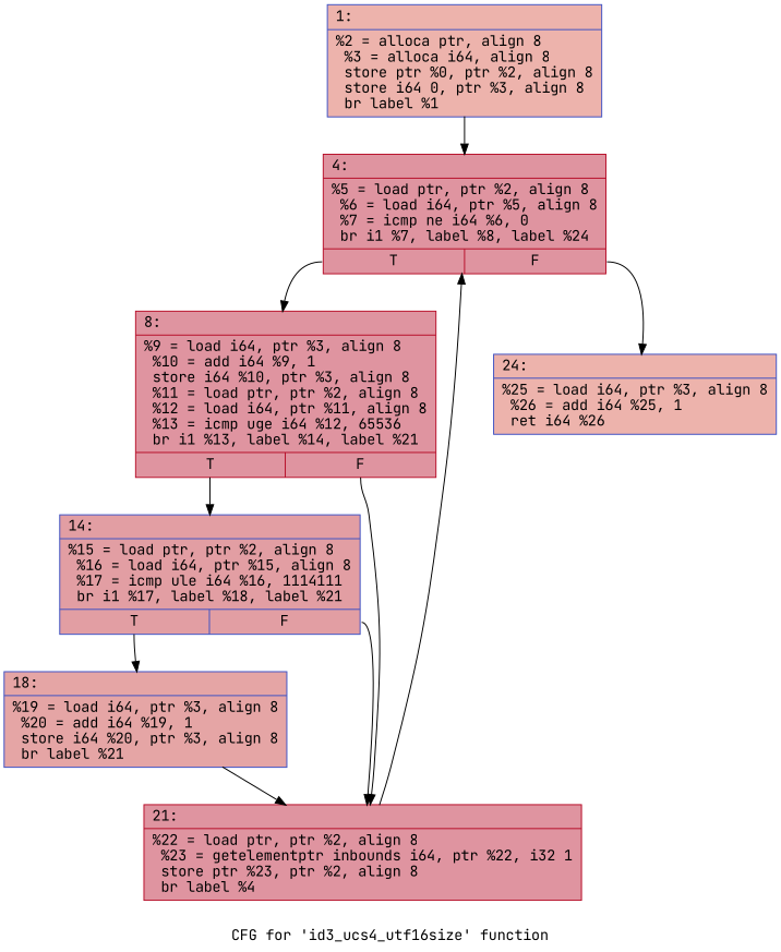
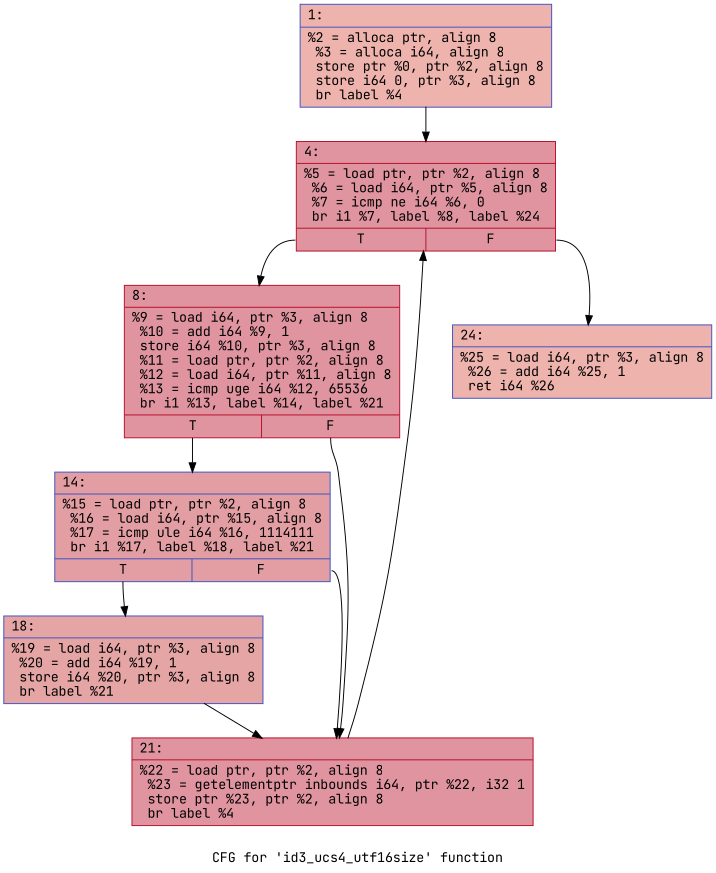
  digraph {
    label="CFG for 'id3_ucs4_utf16size' function"
    fontname="JetBrains Mono"
    node [color="#3d50c3ff" fillcolor="#b70d2870" fontname="JetBrains Mono" shape=record style=filled]
    edge [fontname="JetBrains Mono"]
-   n1 [fillcolor="#d6524470" label="{1:\l|  %2 = alloca ptr, align 8\l  %3 = alloca i64, align 8\l  store ptr %0, ptr %2, align 8\l  store i64 0, ptr %3, align 8\l  br label %1\l}"]
+   n1 [fillcolor="#d6524470" label="{1:\l|  %2 = alloca ptr, align 8\l  %3 = alloca i64, align 8\l  store ptr %0, ptr %2, align 8\l  store i64 0, ptr %3, align 8\l  br label %4\l}"]
    n2 [color="#b70d28ff" label="{4:\l|  %5 = load ptr, ptr %2, align 8\l  %6 = load i64, ptr %5, align 8\l  %7 = icmp ne i64 %6, 0\l  br i1 %7, label %8, label %24\l|{<s0>T|<s1>F}}"]
    n3 [color="#b70d28ff" label="{8:\l|  %9 = load i64, ptr %3, align 8\l  %10 = add i64 %9, 1\l  store i64 %10, ptr %3, align 8\l  %11 = load ptr, ptr %2, align 8\l  %12 = load i64, ptr %11, align 8\l  %13 = icmp uge i64 %12, 65536\l  br i1 %13, label %14, label %21\l|{<s0>T|<s1>F}}"]
    n4 [fillcolor="#d6524470" label="{24:\l|  %25 = load i64, ptr %3, align 8\l  %26 = add i64 %25, 1\l  ret i64 %26\l}"]
    n5 [fillcolor="#be242e70" label="{14:\l|  %15 = load ptr, ptr %2, align 8\l  %16 = load i64, ptr %15, align 8\l  %17 = icmp ule i64 %16, 1114111\l  br i1 %17, label %18, label %21\l|{<s0>T|<s1>F}}"]
    n6 [color="#b70d28ff" label="{21:\l|  %22 = load ptr, ptr %2, align 8\l  %23 = getelementptr inbounds i64, ptr %22, i32 1\l  store ptr %23, ptr %2, align 8\l  br label %4\l}"]
    n7 [fillcolor="#c5333470" label="{18:\l|  %19 = load i64, ptr %3, align 8\l  %20 = add i64 %19, 1\l  store i64 %20, ptr %3, align 8\l  br label %21\l}"]
    n1 -> n2
    n2 -> n3 [tailport=s0]
    n2 -> n4 [tailport=s1]
    n3 -> n5 [tailport=s0]
    n3 -> n6 [tailport=s1]
    n5 -> n6 [tailport=s1]
    n5 -> n7 [tailport=s0]
    n6 -> n2
    n7 -> n6
  }
